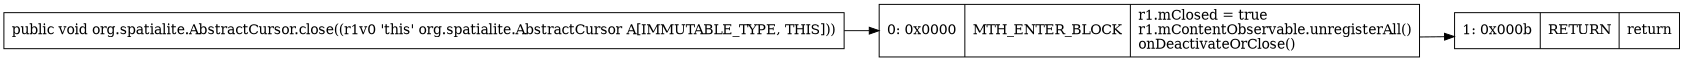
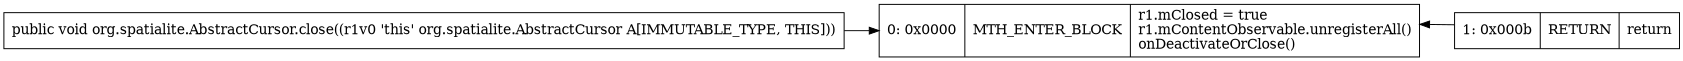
  digraph {
    rankdir=LR
    node [shape=record]
    n1 [label="{0\:\ 0x0000|MTH_ENTER_BLOCK\l|r1.mClosed = true\lr1.mContentObservable.unregisterAll()\lonDeactivateOrClose()\l}"]
    n2 [label="{1\:\ 0x000b|RETURN\l|return\l}"]
    n3 [label="{public void org.spatialite.AbstractCursor.close((r1v0 'this' org.spatialite.AbstractCursor A[IMMUTABLE_TYPE, THIS])) }"]
-   n1 -> n2
+   n2 -> n1
    n3 -> n1
  }
